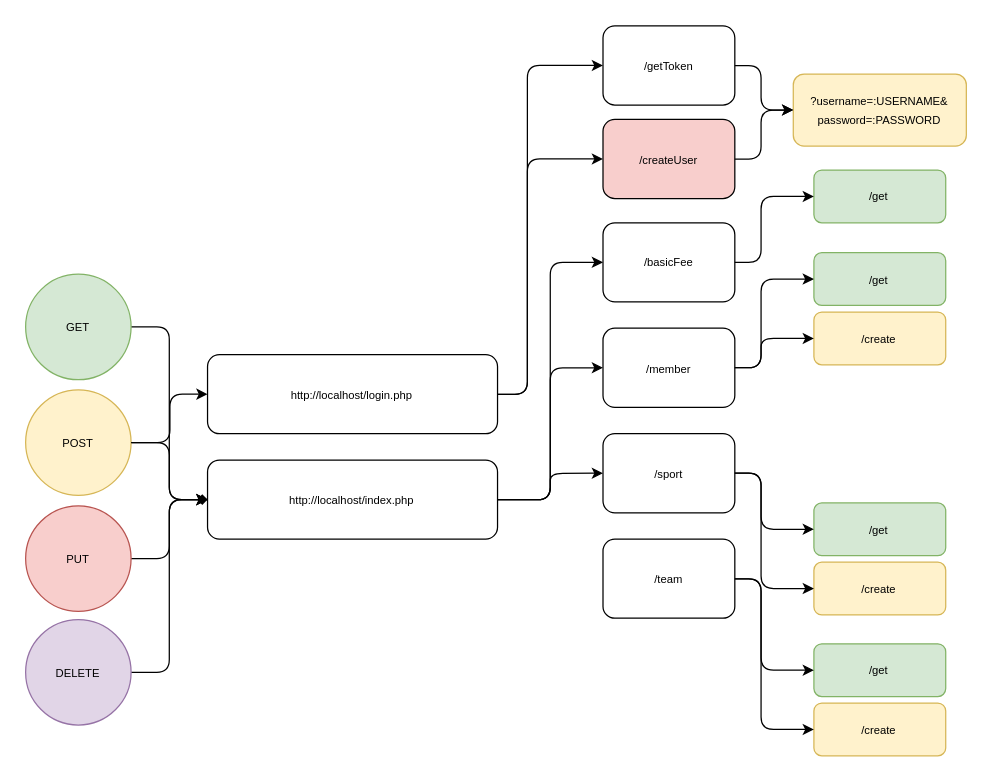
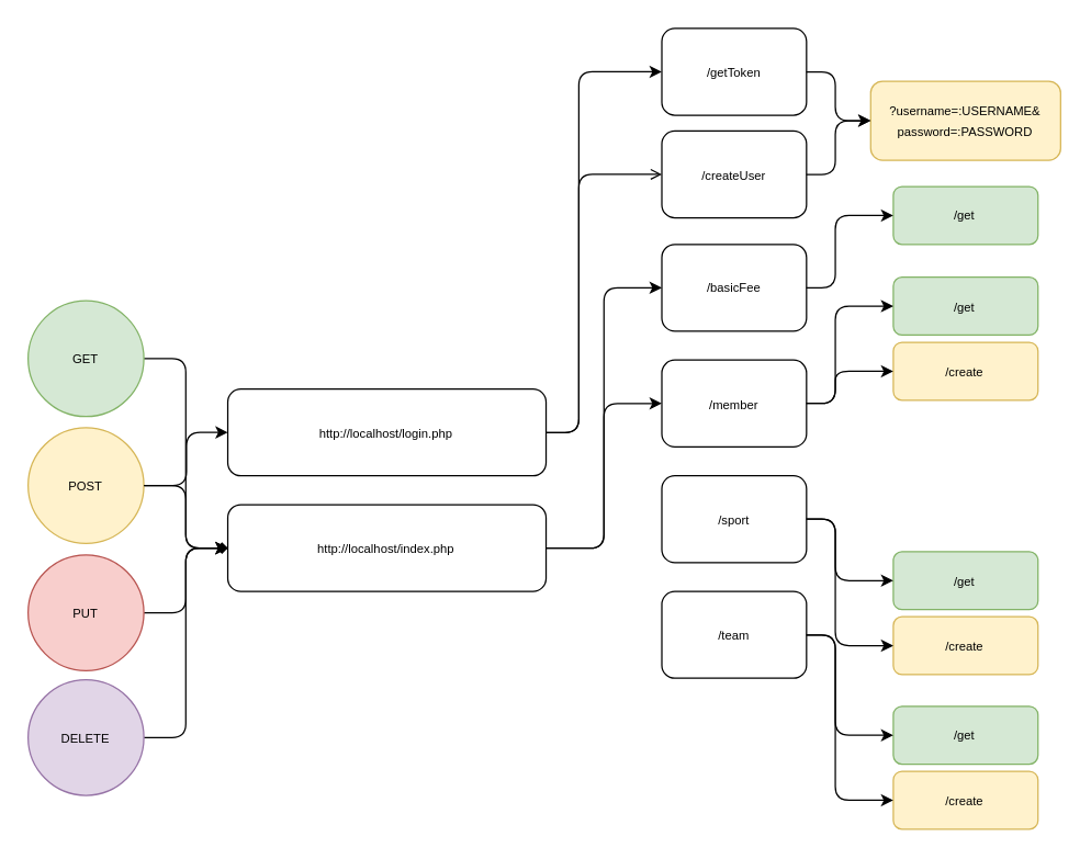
  <mxCell id="0" />
  <mxCell id="1" parent="0" />
  <mxCell id="2" value="" style="group" vertex="1" connectable="0" parent="1"><mxGeometry x="20" y="52" width="752.38" height="542" as="geometry" /></mxCell>
  <mxCell id="3" value="" style="group" parent="2" vertex="1" connectable="0"><mxGeometry y="53.87" width="735.889" height="488.13" as="geometry" /></mxCell>
  <mxCell id="4" style="edgeStyle=orthogonalEdgeStyle;rounded=1;orthogonalLoop=1;jettySize=auto;html=1;entryX=0;entryY=0.5;entryDx=0;entryDy=0;endArrow=diamond;" edge="1" parent="3" source="5" target="15"><mxGeometry relative="1" as="geometry" /></mxCell>
  <mxCell id="5" value="&lt;font style=&quot;font-size: 9px;&quot;&gt;GET&lt;/font&gt;" style="ellipse;whiteSpace=wrap;html=1;aspect=fixed;fillColor=#d5e8d4;strokeColor=#82b366;" parent="3" vertex="1"><mxGeometry y="112.811" width="84.342" height="84.342" as="geometry" /></mxCell>
  <mxCell id="6" style="edgeStyle=orthogonalEdgeStyle;rounded=1;orthogonalLoop=1;jettySize=auto;html=1;entryX=0;entryY=0.5;entryDx=0;entryDy=0;" edge="1" parent="3" source="7" target="15"><mxGeometry relative="1" as="geometry" /></mxCell>
  <mxCell id="7" value="&lt;font style=&quot;font-size: 9px;&quot;&gt;POST&lt;/font&gt;" style="ellipse;whiteSpace=wrap;html=1;aspect=fixed;fillColor=#fff2cc;strokeColor=#d6b656;" parent="3" vertex="1"><mxGeometry y="205.291" width="84.342" height="84.342" as="geometry" /></mxCell>
  <mxCell id="8" style="edgeStyle=orthogonalEdgeStyle;rounded=1;orthogonalLoop=1;jettySize=auto;html=1;entryX=0;entryY=0.5;entryDx=0;entryDy=0;" edge="1" parent="3" source="9" target="15"><mxGeometry relative="1" as="geometry" /></mxCell>
  <mxCell id="9" value="&lt;font style=&quot;font-size: 9px;&quot;&gt;PUT&lt;/font&gt;" style="ellipse;whiteSpace=wrap;html=1;aspect=fixed;fillColor=#f8cecc;strokeColor=#b85450;" parent="3" vertex="1"><mxGeometry y="298.067" width="84.342" height="84.342" as="geometry" /></mxCell>
  <mxCell id="10" style="edgeStyle=orthogonalEdgeStyle;rounded=1;orthogonalLoop=1;jettySize=auto;html=1;entryX=0;entryY=0.5;entryDx=0;entryDy=0;" edge="1" parent="3" source="11" target="15"><mxGeometry relative="1" as="geometry" /></mxCell>
  <mxCell id="11" value="&lt;font style=&quot;font-size: 9px;&quot;&gt;DELETE&lt;/font&gt;" style="ellipse;whiteSpace=wrap;html=1;aspect=fixed;fillColor=#e1d5e7;strokeColor=#9673a6;" parent="3" vertex="1"><mxGeometry y="389.029" width="84.342" height="84.342" as="geometry" /></mxCell>
- <mxCell id="12" style="edgeStyle=orthogonalEdgeStyle;rounded=1;orthogonalLoop=1;jettySize=auto;html=1;entryX=0;entryY=0.5;entryDx=0;entryDy=0;" edge="1" parent="3" source="15" target="18"><mxGeometry relative="1" as="geometry" /></mxCell>
  <mxCell id="13" style="edgeStyle=orthogonalEdgeStyle;rounded=1;orthogonalLoop=1;jettySize=auto;html=1;entryX=0;entryY=0.5;entryDx=0;entryDy=0;" edge="1" parent="3" source="15" target="17"><mxGeometry relative="1" as="geometry" /></mxCell>
  <mxCell id="14" style="edgeStyle=orthogonalEdgeStyle;rounded=1;orthogonalLoop=1;jettySize=auto;html=1;entryX=0;entryY=0.5;entryDx=0;entryDy=0;" edge="1" parent="3" source="15" target="16"><mxGeometry relative="1" as="geometry" /></mxCell>
  <mxCell id="15" value="&lt;font style=&quot;font-size: 9px;&quot;&gt;http://localhost/index.php&lt;/font&gt;" style="rounded=1;whiteSpace=wrap;html=1;" parent="3" vertex="1"><mxGeometry x="145.491" y="261.463" width="231.942" height="63.257" as="geometry" /></mxCell>
  <mxCell id="16" value="&lt;font style=&quot;font-size: 9px;&quot;&gt;/basicFee&lt;/font&gt;" style="rounded=1;whiteSpace=wrap;html=1;" parent="3" vertex="1"><mxGeometry x="461.776" y="71.691" width="105.428" height="63.257" as="geometry" /></mxCell>
  <mxCell id="17" value="&lt;font style=&quot;font-size: 9px;&quot;&gt;/member&lt;/font&gt;" style="rounded=1;whiteSpace=wrap;html=1;" parent="3" vertex="1"><mxGeometry x="461.776" y="156.033" width="105.428" height="63.257" as="geometry" /></mxCell>
  <mxCell id="18" value="&lt;font style=&quot;font-size: 9px;&quot;&gt;/sport&lt;/font&gt;" style="rounded=1;whiteSpace=wrap;html=1;" parent="3" vertex="1"><mxGeometry x="461.776" y="240.375" width="105.428" height="63.257" as="geometry" /></mxCell>
  <mxCell id="19" value="&lt;font style=&quot;font-size: 9px;&quot;&gt;/team&lt;/font&gt;" style="rounded=1;whiteSpace=wrap;html=1;" parent="3" vertex="1"><mxGeometry x="461.776" y="324.717" width="105.428" height="63.257" as="geometry" /></mxCell>
  <mxCell id="20" value="&lt;font style=&quot;font-size: 9px;&quot;&gt;/get&lt;/font&gt;" style="rounded=1;whiteSpace=wrap;html=1;fillColor=#d5e8d4;strokeColor=#82b366;" parent="3" vertex="1"><mxGeometry x="630.461" y="95.647" width="105.428" height="42.171" as="geometry" /></mxCell>
  <mxCell id="21" style="edgeStyle=orthogonalEdgeStyle;rounded=1;orthogonalLoop=1;jettySize=auto;html=1;entryX=0;entryY=0.5;entryDx=0;entryDy=0;fontSize=9;" parent="3" source="17" target="20" edge="1"><mxGeometry relative="1" as="geometry"><Array as="points"><mxPoint x="588.175" y="187.996" /><mxPoint x="588.175" y="116.535" /></Array></mxGeometry></mxCell>
  <mxCell id="22" value="&lt;font style=&quot;font-size: 9px;&quot;&gt;/create&lt;/font&gt;" style="rounded=1;whiteSpace=wrap;html=1;fillColor=#fff2cc;strokeColor=#d6b656;" parent="3" vertex="1"><mxGeometry x="630.461" y="143.089" width="105.428" height="42.171" as="geometry" /></mxCell>
  <mxCell id="23" style="edgeStyle=orthogonalEdgeStyle;rounded=1;orthogonalLoop=1;jettySize=auto;html=1;fontSize=9;entryX=0;entryY=0.5;entryDx=0;entryDy=0;" parent="3" source="17" target="22" edge="1"><mxGeometry relative="1" as="geometry"><Array as="points"><mxPoint x="588.175" y="187.996" /><mxPoint x="588.175" y="163.809" /><mxPoint x="631.051" y="163.809" /></Array></mxGeometry></mxCell>
  <mxCell id="24" value="&lt;font style=&quot;font-size: 9px;&quot;&gt;/get&lt;/font&gt;" style="rounded=1;whiteSpace=wrap;html=1;fillColor=#d5e8d4;strokeColor=#82b366;" parent="3" vertex="1"><mxGeometry x="630.461" y="408.411" width="105.428" height="42.171" as="geometry" /></mxCell>
  <mxCell id="25" style="edgeStyle=orthogonalEdgeStyle;rounded=1;orthogonalLoop=1;jettySize=auto;html=1;entryX=0;entryY=0.5;entryDx=0;entryDy=0;fontSize=9;" parent="3" source="19" target="24" edge="1"><mxGeometry relative="1" as="geometry"><Array as="points"><mxPoint x="588.175" y="356.203" /><mxPoint x="588.175" y="429.862" /><mxPoint x="631.051" y="429.862" /></Array></mxGeometry></mxCell>
  <mxCell id="26" value="&lt;font style=&quot;font-size: 9px;&quot;&gt;/create&lt;/font&gt;" style="rounded=1;whiteSpace=wrap;html=1;fillColor=#fff2cc;strokeColor=#d6b656;" parent="3" vertex="1"><mxGeometry x="630.461" y="455.853" width="105.428" height="42.171" as="geometry" /></mxCell>
  <mxCell id="27" style="edgeStyle=orthogonalEdgeStyle;rounded=1;orthogonalLoop=1;jettySize=auto;html=1;entryX=0;entryY=0.5;entryDx=0;entryDy=0;fontSize=9;" parent="3" source="19" target="26" edge="1"><mxGeometry relative="1" as="geometry"><Array as="points"><mxPoint x="588.175" y="356.203" /><mxPoint x="588.175" y="477.136" /></Array></mxGeometry></mxCell>
  <mxCell id="28" value="&lt;font style=&quot;font-size: 9px;&quot;&gt;/get&lt;/font&gt;" style="rounded=1;whiteSpace=wrap;html=1;fillColor=#d5e8d4;strokeColor=#82b366;" parent="3" vertex="1"><mxGeometry x="630.461" y="29.519" width="105.428" height="42.171" as="geometry" /></mxCell>
  <mxCell id="29" style="edgeStyle=orthogonalEdgeStyle;rounded=1;orthogonalLoop=1;jettySize=auto;html=1;entryX=0;entryY=0.5;entryDx=0;entryDy=0;fontSize=9;" parent="3" source="16" target="28" edge="1"><mxGeometry relative="1" as="geometry"><Array as="points"><mxPoint x="588.175" y="103.343" /><mxPoint x="588.175" y="50.572" /></Array></mxGeometry></mxCell>
  <mxCell id="30" value="&lt;font style=&quot;font-size: 9px;&quot;&gt;http://localhost/login.php&lt;/font&gt;" style="rounded=1;whiteSpace=wrap;html=1;" vertex="1" parent="3"><mxGeometry x="145.491" y="177.118" width="231.942" height="63.257" as="geometry" /></mxCell>
  <mxCell id="31" style="edgeStyle=orthogonalEdgeStyle;rounded=1;orthogonalLoop=1;jettySize=auto;html=1;entryX=0;entryY=0.5;entryDx=0;entryDy=0;" edge="1" parent="3" source="7" target="30"><mxGeometry relative="1" as="geometry"><Array as="points"><mxPoint x="115.436" y="247.363" /><mxPoint x="115.436" y="208.884" /></Array></mxGeometry></mxCell>
  <mxCell id="32" value="&lt;font style=&quot;font-size: 9px;&quot;&gt;/getToken&lt;br&gt;&lt;/font&gt;" style="rounded=1;whiteSpace=wrap;html=1;" vertex="1" parent="3"><mxGeometry x="461.776" y="-85.753" width="105.428" height="63.257" as="geometry" /></mxCell>
  <mxCell id="33" style="edgeStyle=orthogonalEdgeStyle;rounded=1;orthogonalLoop=1;jettySize=auto;html=1;entryX=0;entryY=0.5;entryDx=0;entryDy=0;" edge="1" parent="3" source="30" target="32"><mxGeometry relative="1" as="geometry"><Array as="points"><mxPoint x="401.278" y="208.884" /><mxPoint x="401.278" y="-53.87" /></Array></mxGeometry></mxCell>
- <mxCell id="34" value="&lt;font style=&quot;font-size: 9px;&quot;&gt;/createUser&lt;/font&gt;" style="rounded=1;whiteSpace=wrap;html=1;fillColor=#f8cecc;" vertex="1" parent="3"><mxGeometry x="461.776" y="-10.994" width="105.428" height="63.257" as="geometry" /></mxCell>
- <mxCell id="35" style="edgeStyle=orthogonalEdgeStyle;rounded=1;orthogonalLoop=1;jettySize=auto;html=1;entryX=0;entryY=0.5;entryDx=0;entryDy=0;" edge="1" parent="3" source="30" target="34"><mxGeometry relative="1" as="geometry"><Array as="points"><mxPoint x="401.278" y="208.884" /><mxPoint x="401.278" y="20.888" /></Array></mxGeometry></mxCell>
+ <mxCell id="34" value="&lt;font style=&quot;font-size: 9px;&quot;&gt;/createUser&lt;/font&gt;" style="rounded=1;whiteSpace=wrap;html=1;" vertex="1" parent="3"><mxGeometry x="461.776" y="-10.994" width="105.428" height="63.257" as="geometry" /></mxCell>
+ <mxCell id="35" style="edgeStyle=orthogonalEdgeStyle;rounded=1;orthogonalLoop=1;jettySize=auto;html=1;entryX=0;entryY=0.5;entryDx=0;entryDy=0;endArrow=open;" edge="1" parent="3" source="30" target="34"><mxGeometry relative="1" as="geometry"><Array as="points"><mxPoint x="401.278" y="208.884" /><mxPoint x="401.278" y="20.888" /></Array></mxGeometry></mxCell>
  <mxCell id="36" value="&lt;font style=&quot;font-size: 9px;&quot;&gt;/get&lt;/font&gt;" style="rounded=1;whiteSpace=wrap;html=1;fillColor=#d5e8d4;strokeColor=#82b366;" parent="2" vertex="1"><mxGeometry x="630.461" y="349.609" width="105.428" height="42.171" as="geometry" /></mxCell>
  <mxCell id="37" value="&lt;font style=&quot;font-size: 9px;&quot;&gt;/create&lt;/font&gt;" style="rounded=1;whiteSpace=wrap;html=1;fillColor=#fff2cc;strokeColor=#d6b656;" parent="2" vertex="1"><mxGeometry x="630.461" y="397.051" width="105.428" height="42.171" as="geometry" /></mxCell>
  <mxCell id="38" style="edgeStyle=orthogonalEdgeStyle;rounded=1;orthogonalLoop=1;jettySize=auto;html=1;fontSize=9;entryX=0;entryY=0.5;entryDx=0;entryDy=0;" parent="2" source="18" target="36" edge="1"><mxGeometry relative="1" as="geometry"><Array as="points"><mxPoint x="588.175" y="325.42" /><mxPoint x="588.175" y="370.495" /></Array></mxGeometry></mxCell>
  <mxCell id="39" style="edgeStyle=orthogonalEdgeStyle;rounded=1;orthogonalLoop=1;jettySize=auto;html=1;entryX=0;entryY=0.5;entryDx=0;entryDy=0;fontSize=9;" parent="2" source="18" target="37" edge="1"><mxGeometry relative="1" as="geometry"><Array as="points"><mxPoint x="588.175" y="325.42" /><mxPoint x="588.175" y="418.868" /><mxPoint x="631.051" y="418.868" /></Array></mxGeometry></mxCell>
  <mxCell id="40" value="&lt;font style=&quot;font-size: 9px;&quot;&gt;?username=:USERNAME&amp;amp;&lt;br&gt;password=:PASSWORD&lt;/font&gt;" style="rounded=1;whiteSpace=wrap;html=1;fillColor=#fff2cc;strokeColor=#d6b656;align=center;" vertex="1" parent="2"><mxGeometry x="613.967" y="6.596" width="138.413" height="57.564" as="geometry" /></mxCell>
  <mxCell id="41" style="edgeStyle=orthogonalEdgeStyle;rounded=1;orthogonalLoop=1;jettySize=auto;html=1;entryX=0;entryY=0.5;entryDx=0;entryDy=0;" edge="1" parent="2" source="32" target="40"><mxGeometry relative="1" as="geometry"><Array as="points"><mxPoint x="588.175" /><mxPoint x="588.175" y="35.181" /></Array></mxGeometry></mxCell>
  <mxCell id="42" style="edgeStyle=orthogonalEdgeStyle;rounded=1;orthogonalLoop=1;jettySize=auto;html=1;entryX=0;entryY=0.5;entryDx=0;entryDy=0;" edge="1" parent="2" source="34" target="40"><mxGeometry relative="1" as="geometry"><Array as="points"><mxPoint x="588.175" y="74.759" /><mxPoint x="588.175" y="35.181" /></Array></mxGeometry></mxCell>
